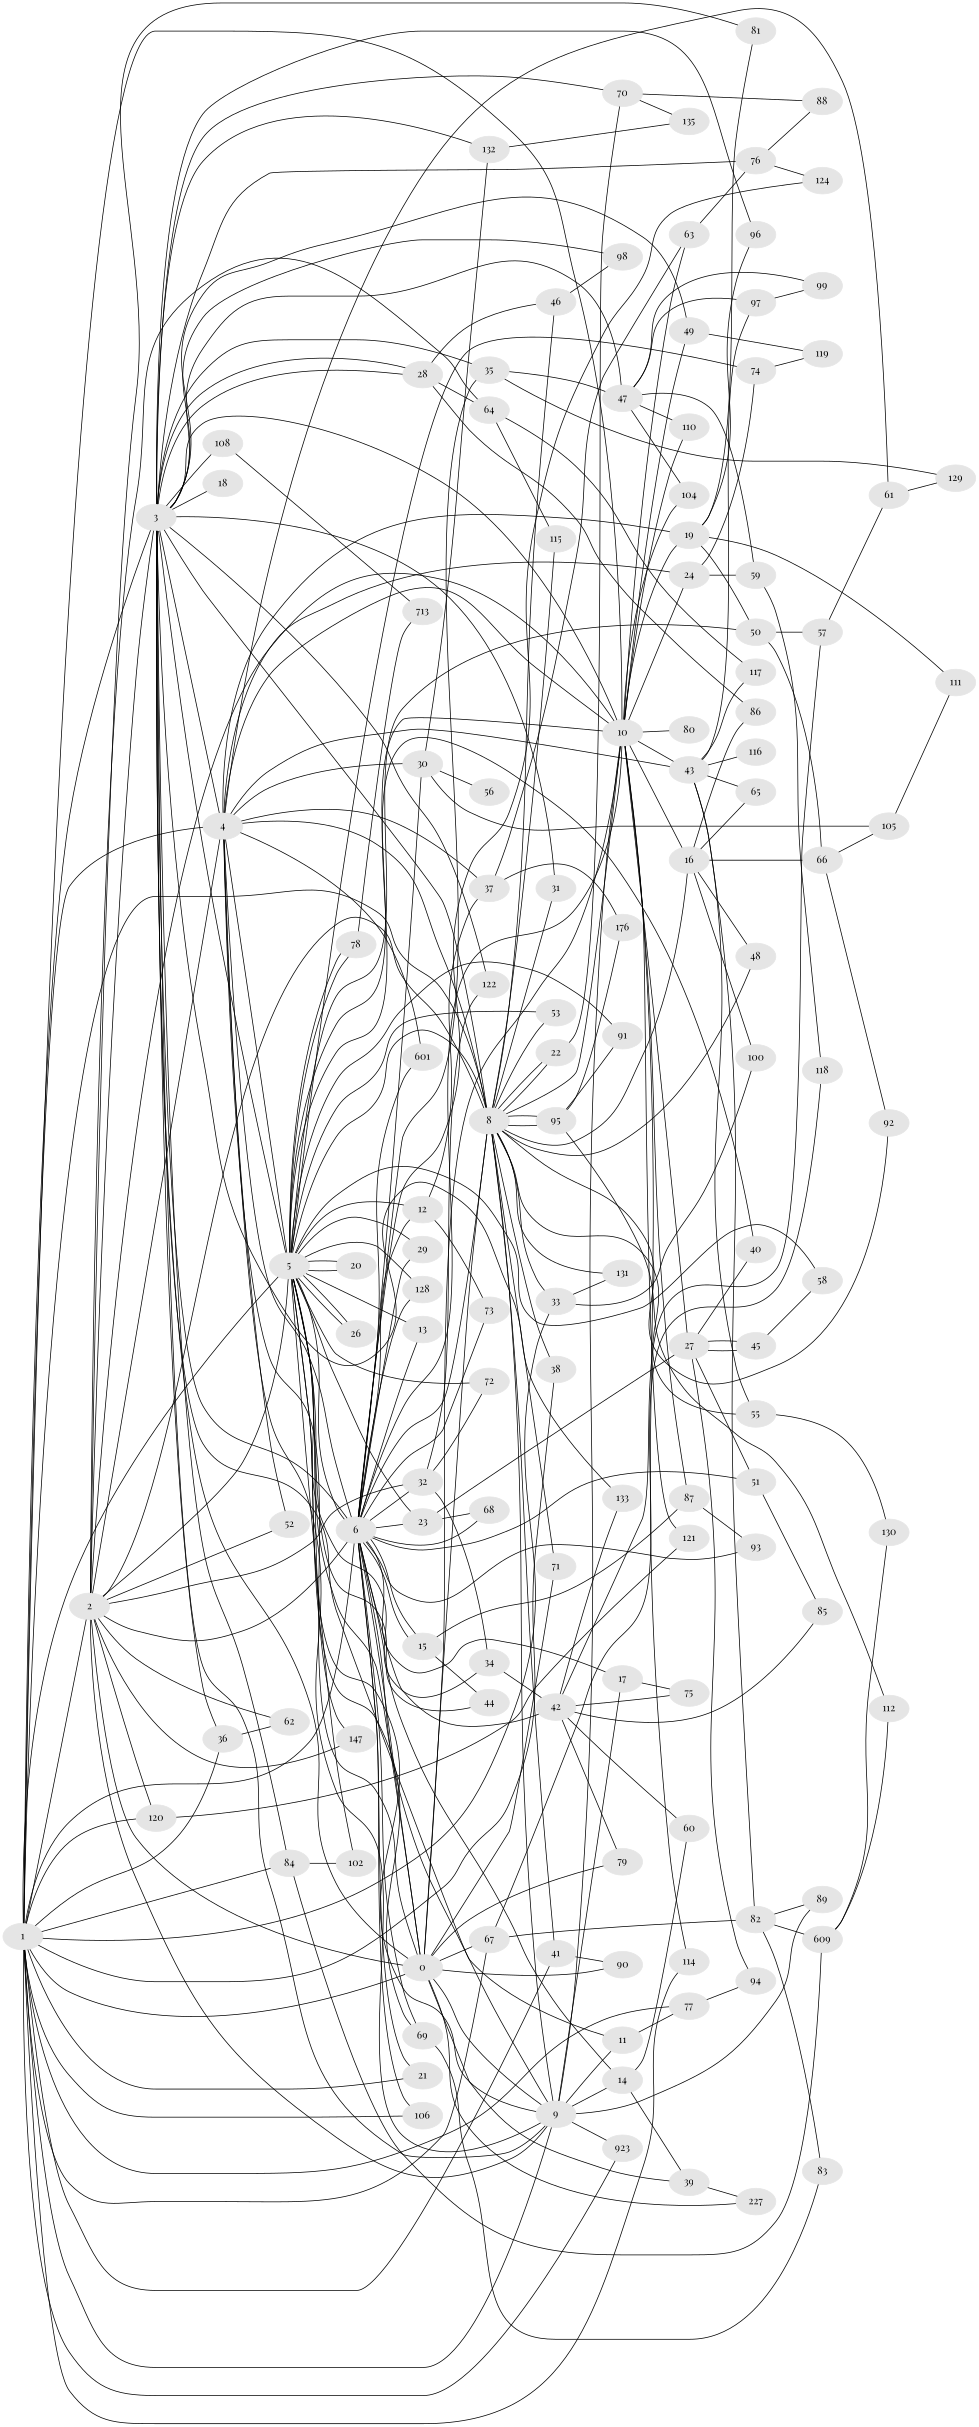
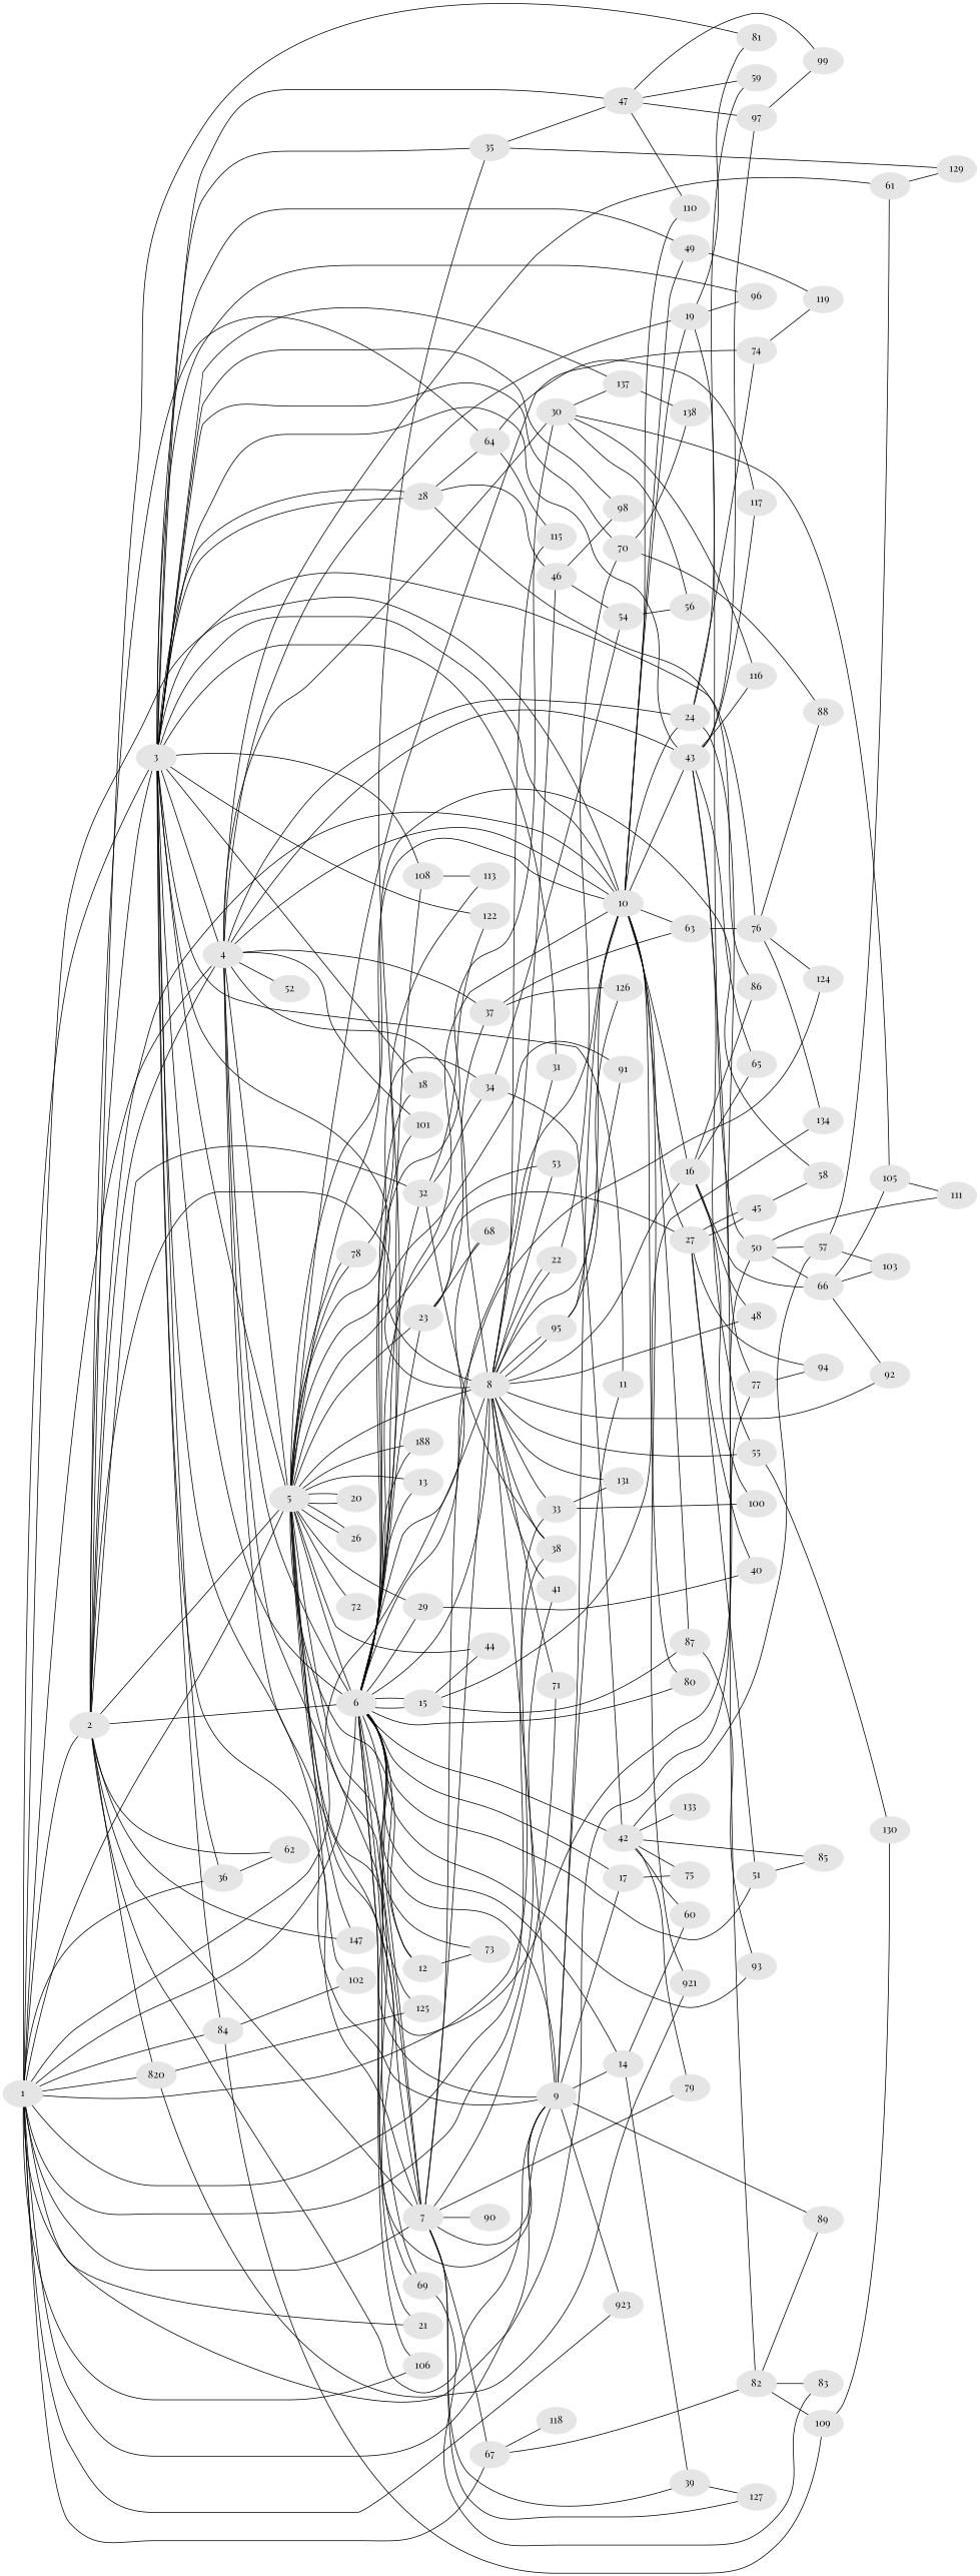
  graph {
    fontname="Playfair Display"
    rankdir=LR
    node [color=gray90 fontname="Playfair Display" style=filled]
    edge [fontname="Playfair Display"]
    1
    2
    3
    4
    5
    6
-   7 [label=0]
+   7
    8
    9
    10
    21
    33
    36
    38
    41
    67
    77
    84
    106
-   114
-   120
+   120 [label=820]
    n22 [label=923]
    32
    52
    62
    64
    81
    n28 [label=147]
    11
    18
    28
    31
    35
    47
    49
    70
    76
    96
    98
    108
    122
-   132
+   132 [label=137]
    133
    19
    24
    30
    37
    43
    61
-   101 [label=601]
+   101
    12
    13
    20
    23
    26
    29
    34
    40
    44
    50
    53
    58
    69
    72
    74
    78
    91
    102
-   128
+   128 [label=188]
    14
    15
    17
    42
    51
    68
    73
    80
    93
    124
+   125
    39
    71
    79
    90
-   127 [label=227]
+   127
    16
    22
    46
    48
    55
    92
    95
    115
    131
    89
    27
    63
    87
-   104
    110
-   121
+   121 [label=921]
    100
    82
    118
    94
-   109 [label=609]
+   109
    117
    86
    129
    59
    97
    99
    119
    88
-   135
-   113 [label=713]
+   135 [label=138]
+   134
+   113
    56
    105
    116
-   126 [label=176]
+   126
    65
+   54
    66
    57
    111
    83
    60
    75
    85
    130
-   112
    45
+   103
    1 -- 2
    1 -- 3
    1 -- 4
    1 -- 5
    1 -- 6
    1 -- 7
    1 -- 8
    1 -- 9
    1 -- 10
    1 -- 21
    1 -- 33
    1 -- 36
    1 -- 38
    1 -- 41
    1 -- 67
    1 -- 77
    1 -- 84
    1 -- 106
-   1 -- 114
    1 -- 120
    1 -- n22
    2 -- 3
    2 -- 4
    2 -- 5
    2 -- 6
    2 -- 7
    2 -- 8
    2 -- 9
    2 -- 10
    2 -- 120
    2 -- 32
-   2 -- 52
    2 -- 62
    2 -- 64
    2 -- 81
    2 -- n28
    3 -- 4
    3 -- 5
    3 -- 6
    3 -- 7
    3 -- 8
    3 -- 9
    3 -- 10
    3 -- 36
    3 -- 84
    3 -- 11
    3 -- 18
    3 -- 28
    3 -- 28
    3 -- 31
    3 -- 35
    3 -- 47
    3 -- 49
    3 -- 70
    3 -- 76
    3 -- 96
    3 -- 98
    3 -- 108
    3 -- 122
    3 -- 132
-   3 -- 133
+   3 -- 43
    4 -- 5
    4 -- 6
    4 -- 7
    4 -- 8
    4 -- 9
    4 -- 10
    4 -- 52
    4 -- 19
    4 -- 24
    4 -- 30
    4 -- 37
    4 -- 43
    4 -- 61
    4 -- 101
    5 -- 6
    5 -- 7
    5 -- 8
    5 -- 9
    5 -- 10
    5 -- n28
    5 -- 12
    5 -- 13
    5 -- 20
    5 -- 20
    5 -- 23
    5 -- 26
    5 -- 26
    5 -- 29
    5 -- 34
-   5 -- 40
+   29 -- 40
    5 -- 44
    5 -- 50
    5 -- 53
    5 -- 58
    5 -- 69
    5 -- 72
    5 -- 74
    5 -- 78
    5 -- 78
    5 -- 91
    5 -- 102
    5 -- 128
    6 -- 7
    6 -- 8
    6 -- 9
    6 -- 10
    6 -- 21
    6 -- 106
    6 -- 32
+   6 -- 18
    6 -- 35
+   6 -- 108
    6 -- 30
    6 -- 101
    6 -- 12
    6 -- 13
    6 -- 23
    6 -- 29
    6 -- 69
    6 -- 128
    6 -- 14
    6 -- 15
    6 -- 15
    6 -- 17
    6 -- 42
    6 -- 51
    6 -- 68
    6 -- 73
+   6 -- 80
    6 -- 93
    6 -- 124
+   6 -- 125
    7 -- 8
    7 -- 9
    7 -- 10
    7 -- 67
    7 -- 39
    7 -- 71
    7 -- 79
    7 -- 90
    7 -- 127
    8 -- 9
    8 -- 10
    8 -- 33
    8 -- 38
    8 -- 41
    8 -- 31
    8 -- 53
    8 -- 71
    8 -- 16
    8 -- 22
    8 -- 22
    8 -- 46
    8 -- 48
    8 -- 55
    8 -- 92
    8 -- 95
    8 -- 95
    8 -- 115
    8 -- 131
    9 -- 10
    9 -- n22
    9 -- 11
    9 -- 14
    9 -- 17
    9 -- 89
-   10 -- 114
    10 -- 49
    10 -- 19
    10 -- 24
    10 -- 43
    10 -- 80
    10 -- 16
    10 -- 27
    10 -- 63
    10 -- 87
-   10 -- 104
    10 -- 110
    10 -- 121
    33 -- 131
    33 -- 100
    36 -- 62
-   41 -- 90
    67 -- 82
    67 -- 118
    77 -- 94
    84 -- 102
    84 -- 109
+   120 -- 125
    120 -- 121
    32 -- 122
    32 -- 34
-   32 -- 72
+   32 -- 38
    64 -- 115
    64 -- 117
    28 -- 64
    28 -- 46
    28 -- 86
    35 -- 47
    35 -- 129
-   47 -- 104
    47 -- 110
    47 -- 59
    47 -- 97
    47 -- 99
    49 -- 119
    70 -- 88
    70 -- 135
    76 -- 124
    76 -- 88
+   76 -- 134
    108 -- 113
    132 -- 135
    19 -- 81
    19 -- 96
    19 -- 50
-   11 -- 77
+   24 -- 77
    24 -- 74
    24 -- 59
    30 -- 132
    30 -- 56
    30 -- 105
+   30 -- 116
    37 -- 63
    37 -- 126
    43 -- 55
    43 -- 82
    43 -- 117
    43 -- 97
    43 -- 116
    43 -- 65
    61 -- 129
    12 -- 73
-   12 -- 37
+   23 -- 37
    23 -- 68
    23 -- 27
    34 -- 42
+   34 -- 54
    50 -- 66
    50 -- 57
-   19 -- 111
+   50 -- 111
    69 -- 83
    74 -- 119
    78 -- 113
    14 -- 39
    14 -- 60
    15 -- 44
    15 -- 87
+   15 -- 134
    17 -- 75
    42 -- 133
    42 -- 79
    42 -- 57
    42 -- 60
    42 -- 75
    42 -- 85
    51 -- 85
    39 -- 127
    16 -- 48
    16 -- 100
    16 -- 86
    16 -- 65
    16 -- 66
    22 -- 70
    46 -- 98
+   46 -- 54
    55 -- 130
    95 -- 91
    95 -- 126
-   95 -- 112
    27 -- 40
    27 -- 51
    27 -- 94
    27 -- 45
    27 -- 45
    63 -- 76
    87 -- 93
    82 -- 89
    82 -- 109
    82 -- 83
    109 -- 130
-   109 -- 112
-   59 -- 118
    97 -- 99
    105 -- 111
+   54 -- 56
    66 -- 92
    66 -- 105
+   66 -- 103
    57 -- 61
+   57 -- 103
    45 -- 58
  }
